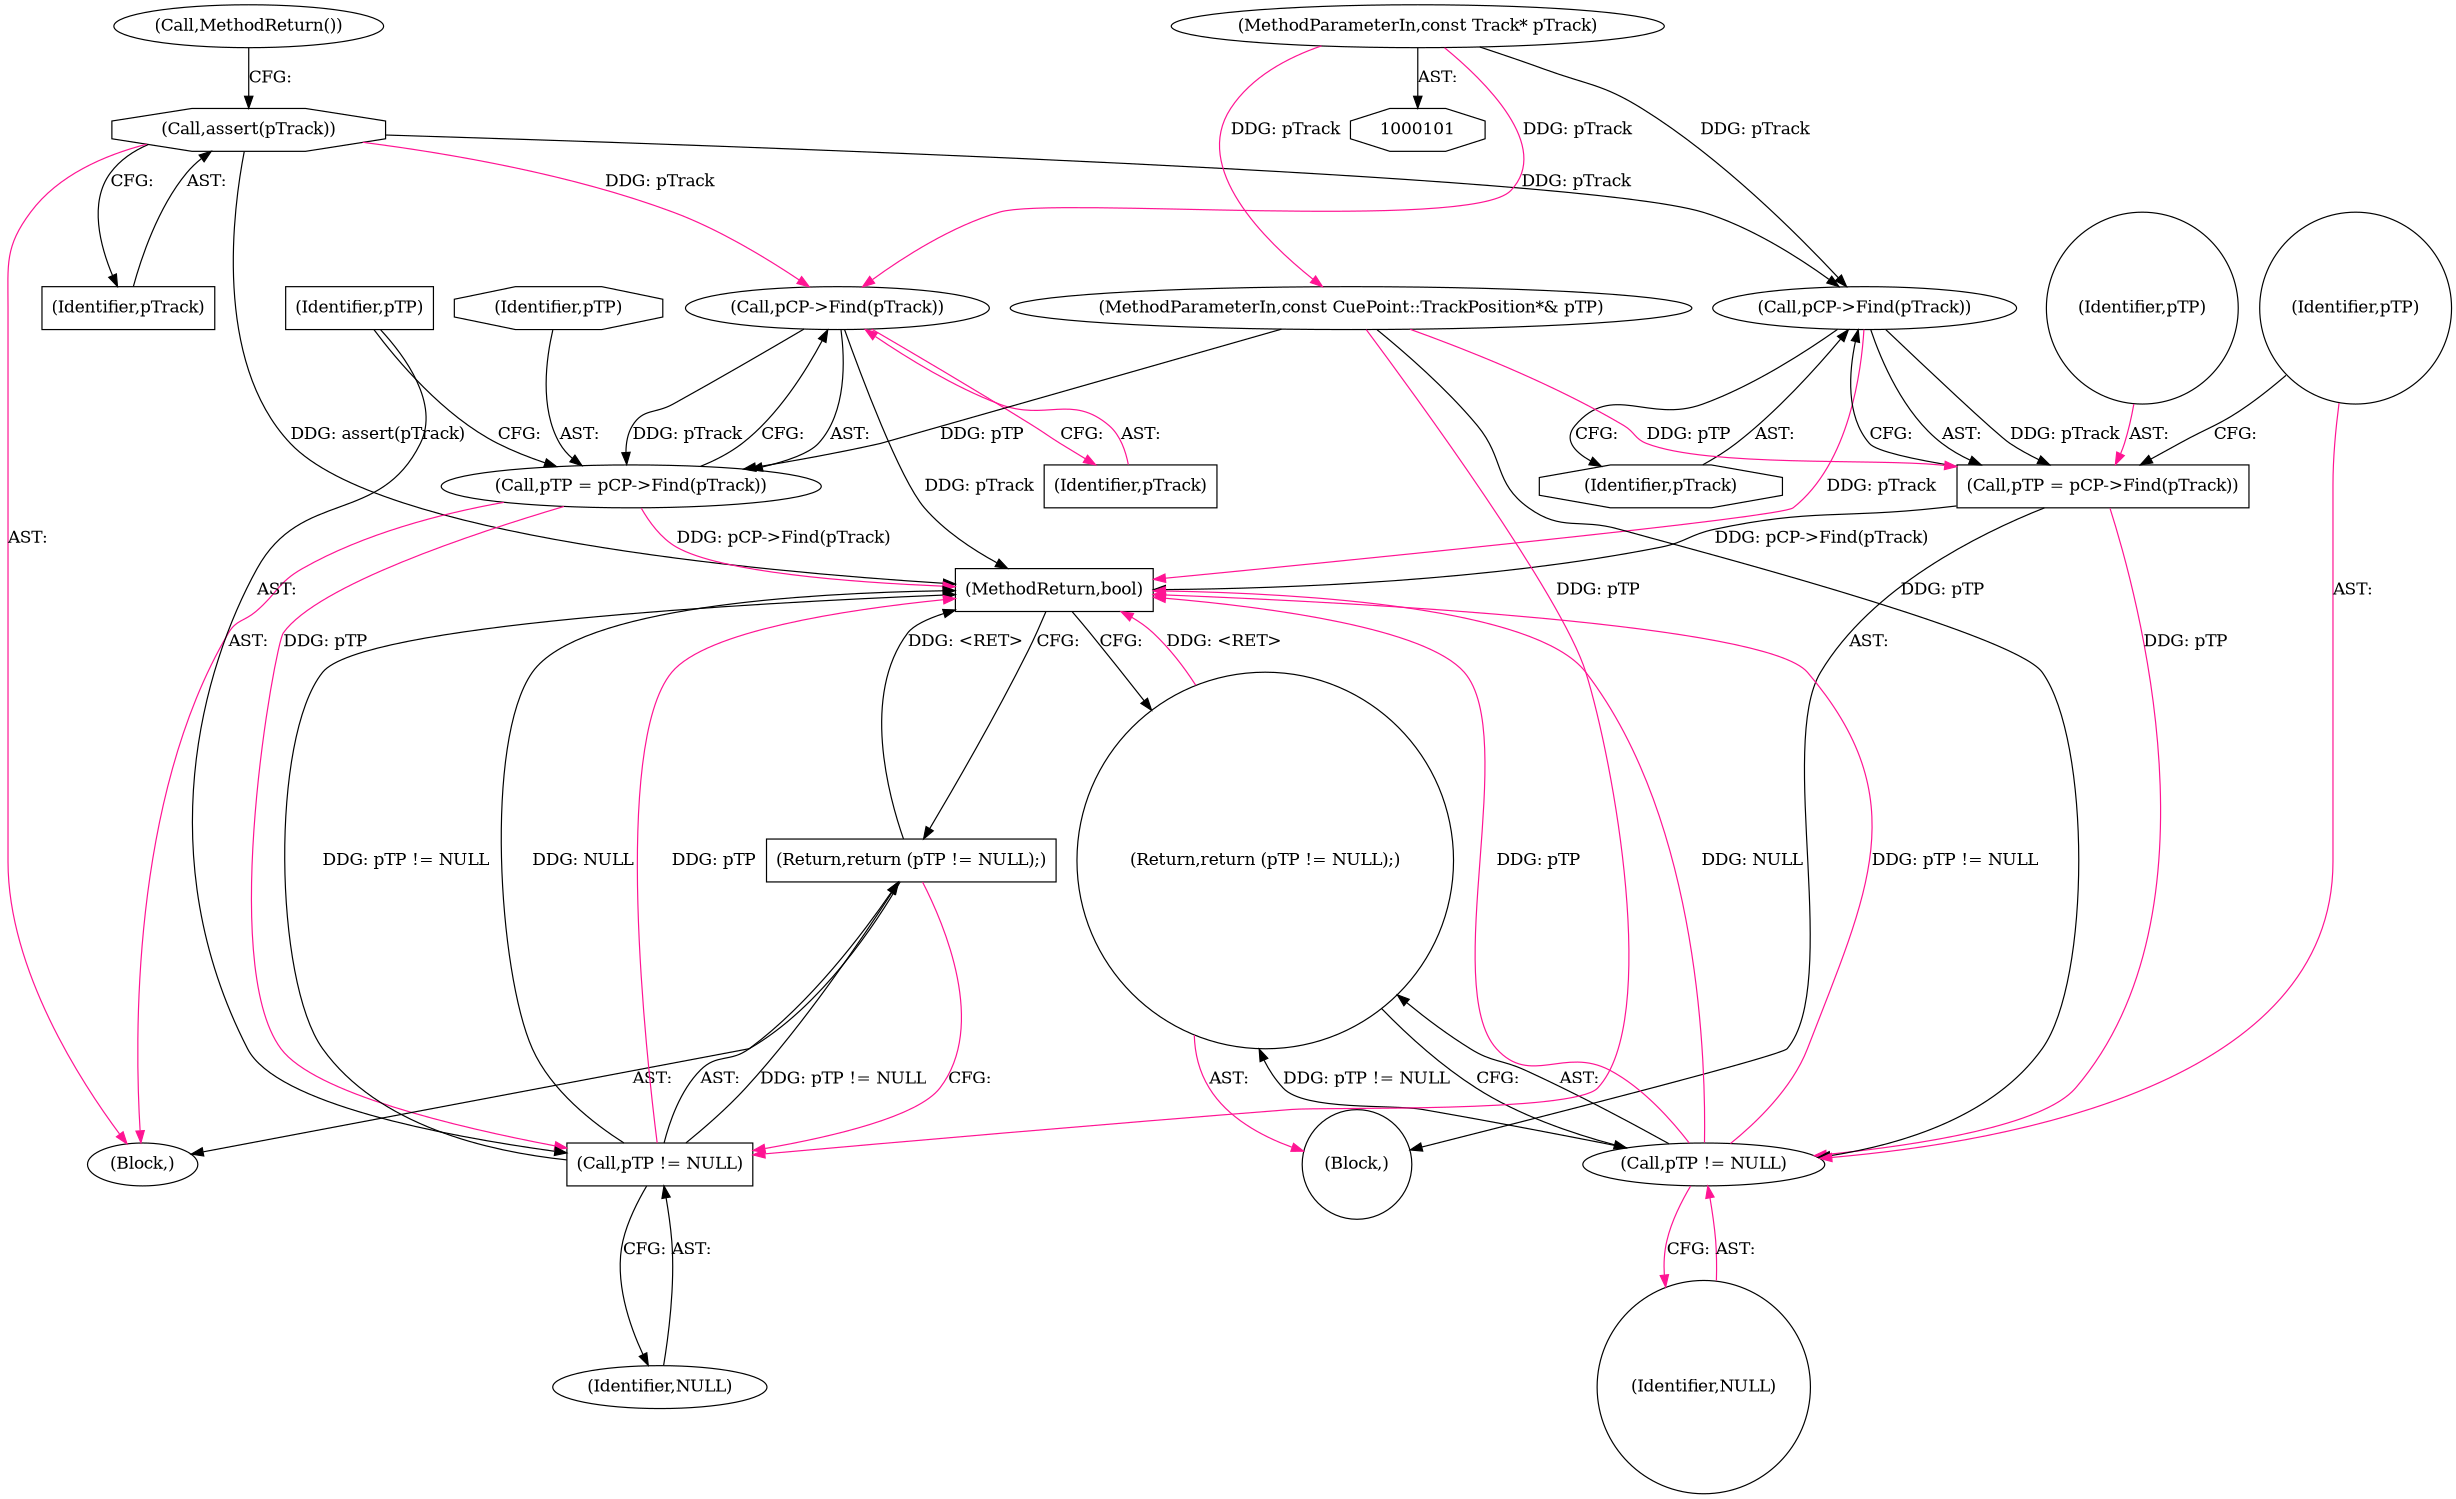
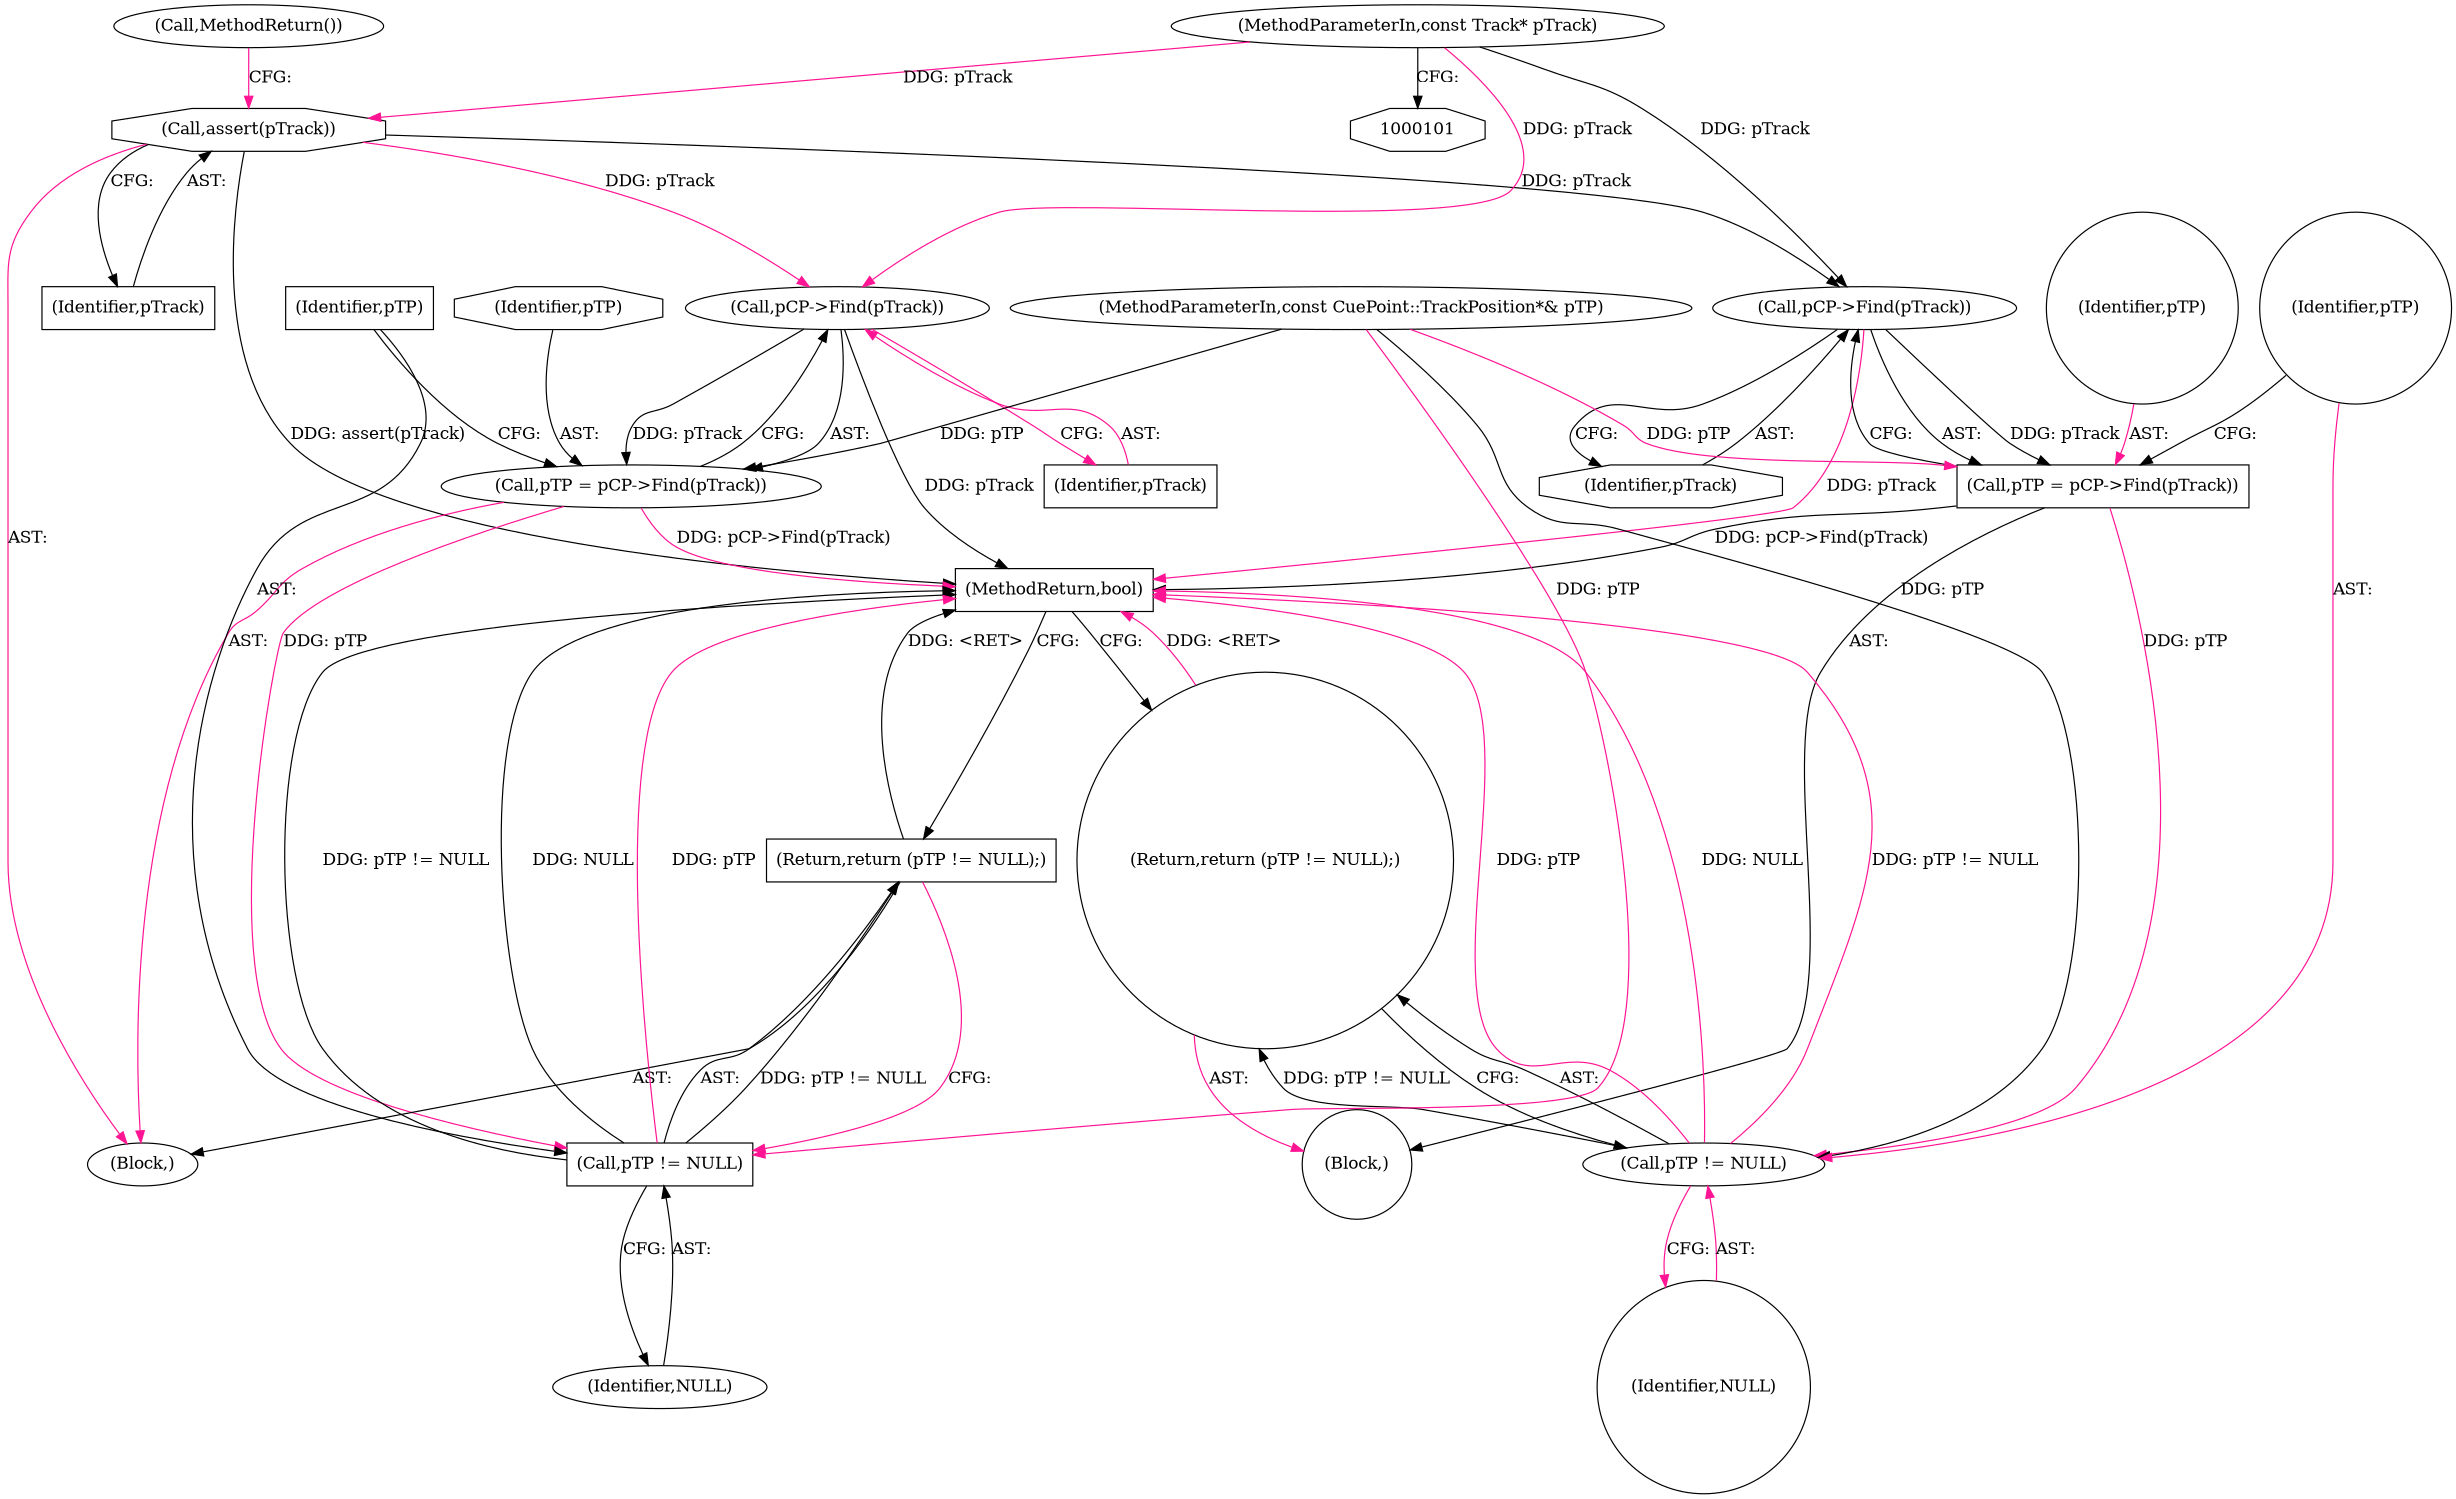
  digraph {
    node [shape=ellipse]
    edge [color=black]
    n1 [label="(Call,assert(pTrack))" shape=octagon]
    n2 [label="(Call,pCP->Find(pTrack))"]
    n3 [label="(Call,pCP->Find(pTrack))"]
    n4 [label="(Identifier,pTrack)" shape=box]
    n5 [label="(Block,)"]
    n6 [label="(MethodReturn,bool)" shape=box]
    n7 [label="(Call,pTP = pCP->Find(pTrack))" shape=box]
    n8 [label="(Identifier,pTrack)" shape=octagon]
    n9 [label="(Call,pTP = pCP->Find(pTrack))"]
    n10 [label="(Identifier,pTrack)" shape=box]
    n11 [label="(Return,return (pTP != NULL);)" shape=circle]
    n12 [label="(Return,return (pTP != NULL);)" shape=box]
    n13 [label="(MethodParameterIn,const Track* pTrack)"]
    1000101 [shape=octagon]
    n15 [label="(Call,pTP != NULL)"]
    n16 [label="(Block,)" shape=circle]
    n17 [label="(Identifier,NULL)" shape=circle]
    n18 [label="(Call,pTP != NULL)" shape=box]
    n19 [label="(Identifier,NULL)"]
    n20 [label="(MethodParameterIn,const CuePoint::TrackPosition*& pTP)"]
    n21 [label="(Identifier,pTP)" shape=circle]
    n22 [label="(Identifier,pTP)" shape=circle]
    n23 [label="(Identifier,pTP)" shape=box]
    n24 [label="(Identifier,pTP)" shape=octagon]
    n25 [label="(Call,MethodReturn())"]
    n1 -> n2 [label="DDG: pTrack"]
    n1 -> n3 [color=deeppink label="DDG: pTrack"]
    n1 -> n4 [label="CFG: "]
    n1 -> n5 [color=deeppink label="AST: "]
    n1 -> n6 [label="DDG: assert(pTrack)"]
    n2 -> n6 [color=deeppink label="DDG: pTrack"]
    n2 -> n7 [label="AST: "]
    n2 -> n7 [label="DDG: pTrack"]
    n2 -> n8 [label="CFG: "]
    n3 -> n6 [label="DDG: pTrack"]
    n3 -> n9 [label="AST: "]
    n3 -> n9 [label="DDG: pTrack"]
    n3 -> n10 [color=deeppink label="CFG: "]
    n4 -> n1 [label="AST: "]
    n6 -> n11 [label="CFG: "]
    n6 -> n12 [label="CFG: "]
    n7 -> n2 [label="CFG: "]
    n7 -> n6 [label="DDG: pCP->Find(pTrack)"]
    n7 -> n15 [color=deeppink label="DDG: pTP"]
    n7 -> n16 [label="AST: "]
    n8 -> n2 [label="AST: "]
    n9 -> n3 [label="CFG: "]
    n9 -> n5 [color=deeppink label="AST: "]
    n9 -> n6 [color=deeppink label="DDG: pCP->Find(pTrack)"]
    n9 -> n18 [color=deeppink label="DDG: pTP"]
    n10 -> n3 [color=deeppink label="AST: "]
    n11 -> n6 [color=deeppink label="DDG: <RET>"]
    n11 -> n15 [label="CFG: "]
    n11 -> n16 [color=deeppink label="AST: "]
    n12 -> n5 [label="AST: "]
    n12 -> n6 [label="DDG: <RET>"]
    n12 -> n18 [color=deeppink label="CFG: "]
-   n13 -> n20 [color=deeppink label="DDG: pTrack"]
+   n13 -> n1 [color=deeppink label="DDG: pTrack"]
    n13 -> n2 [label="DDG: pTrack"]
    n13 -> n3 [color=deeppink label="DDG: pTrack"]
-   n13 -> 1000101 [label="AST: "]
+   n13 -> 1000101 [label="CFG: "]
    n15 -> n6 [color=deeppink label="DDG: NULL"]
    n15 -> n6 [color=deeppink label="DDG: pTP != NULL"]
    n15 -> n6 [color=deeppink label="DDG: pTP"]
    n15 -> n11 [label="AST: "]
    n15 -> n11 [label="DDG: pTP != NULL"]
    n15 -> n17 [color=deeppink label="CFG: "]
    n17 -> n15 [color=deeppink label="AST: "]
    n18 -> n6 [label="DDG: pTP != NULL"]
    n18 -> n6 [label="DDG: NULL"]
    n18 -> n6 [color=deeppink label="DDG: pTP"]
    n18 -> n12 [label="AST: "]
    n18 -> n12 [label="DDG: pTP != NULL"]
    n18 -> n19 [label="CFG: "]
    n19 -> n18 [label="AST: "]
    n20 -> n7 [color=deeppink label="DDG: pTP"]
    n20 -> n9 [label="DDG: pTP"]
    n20 -> n15 [label="DDG: pTP"]
    n20 -> n18 [color=deeppink label="DDG: pTP"]
    n21 -> n7 [label="CFG: "]
    n21 -> n15 [color=deeppink label="AST: "]
    n22 -> n7 [color=deeppink label="AST: "]
    n23 -> n9 [label="CFG: "]
    n23 -> n18 [label="AST: "]
    n24 -> n9 [label="AST: "]
-   n25 -> n1 [label="CFG: "]
+   n25 -> n1 [color=deeppink label="CFG: "]
  }
